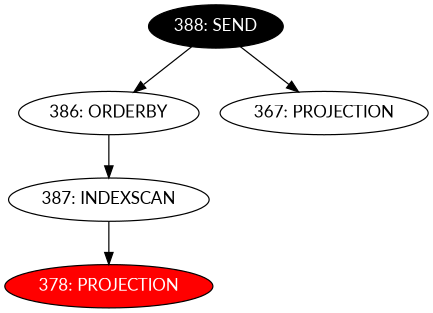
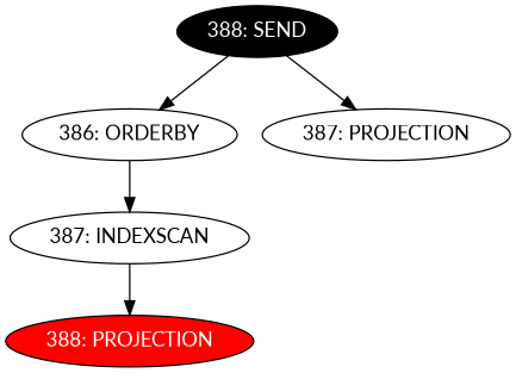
  digraph {
    fontname=Lato
    node [fontname=Lato]
    edge [fontname=Lato]
    n1 [label="387: INDEXSCAN"]
-   n2 [fillcolor=red fontcolor=white label="378: PROJECTION" style=filled]
+   n2 [fillcolor=red fontcolor=white label="388: PROJECTION" style=filled]
    n3 [label="386: ORDERBY"]
-   n4 [label="367: PROJECTION"]
+   n4 [label="387: PROJECTION"]
    n5 [fillcolor=black fontcolor=white label="388: SEND" style=filled]
    n1 -> n2
    n3 -> n1
    n5 -> n3
    n5 -> n4
  }
